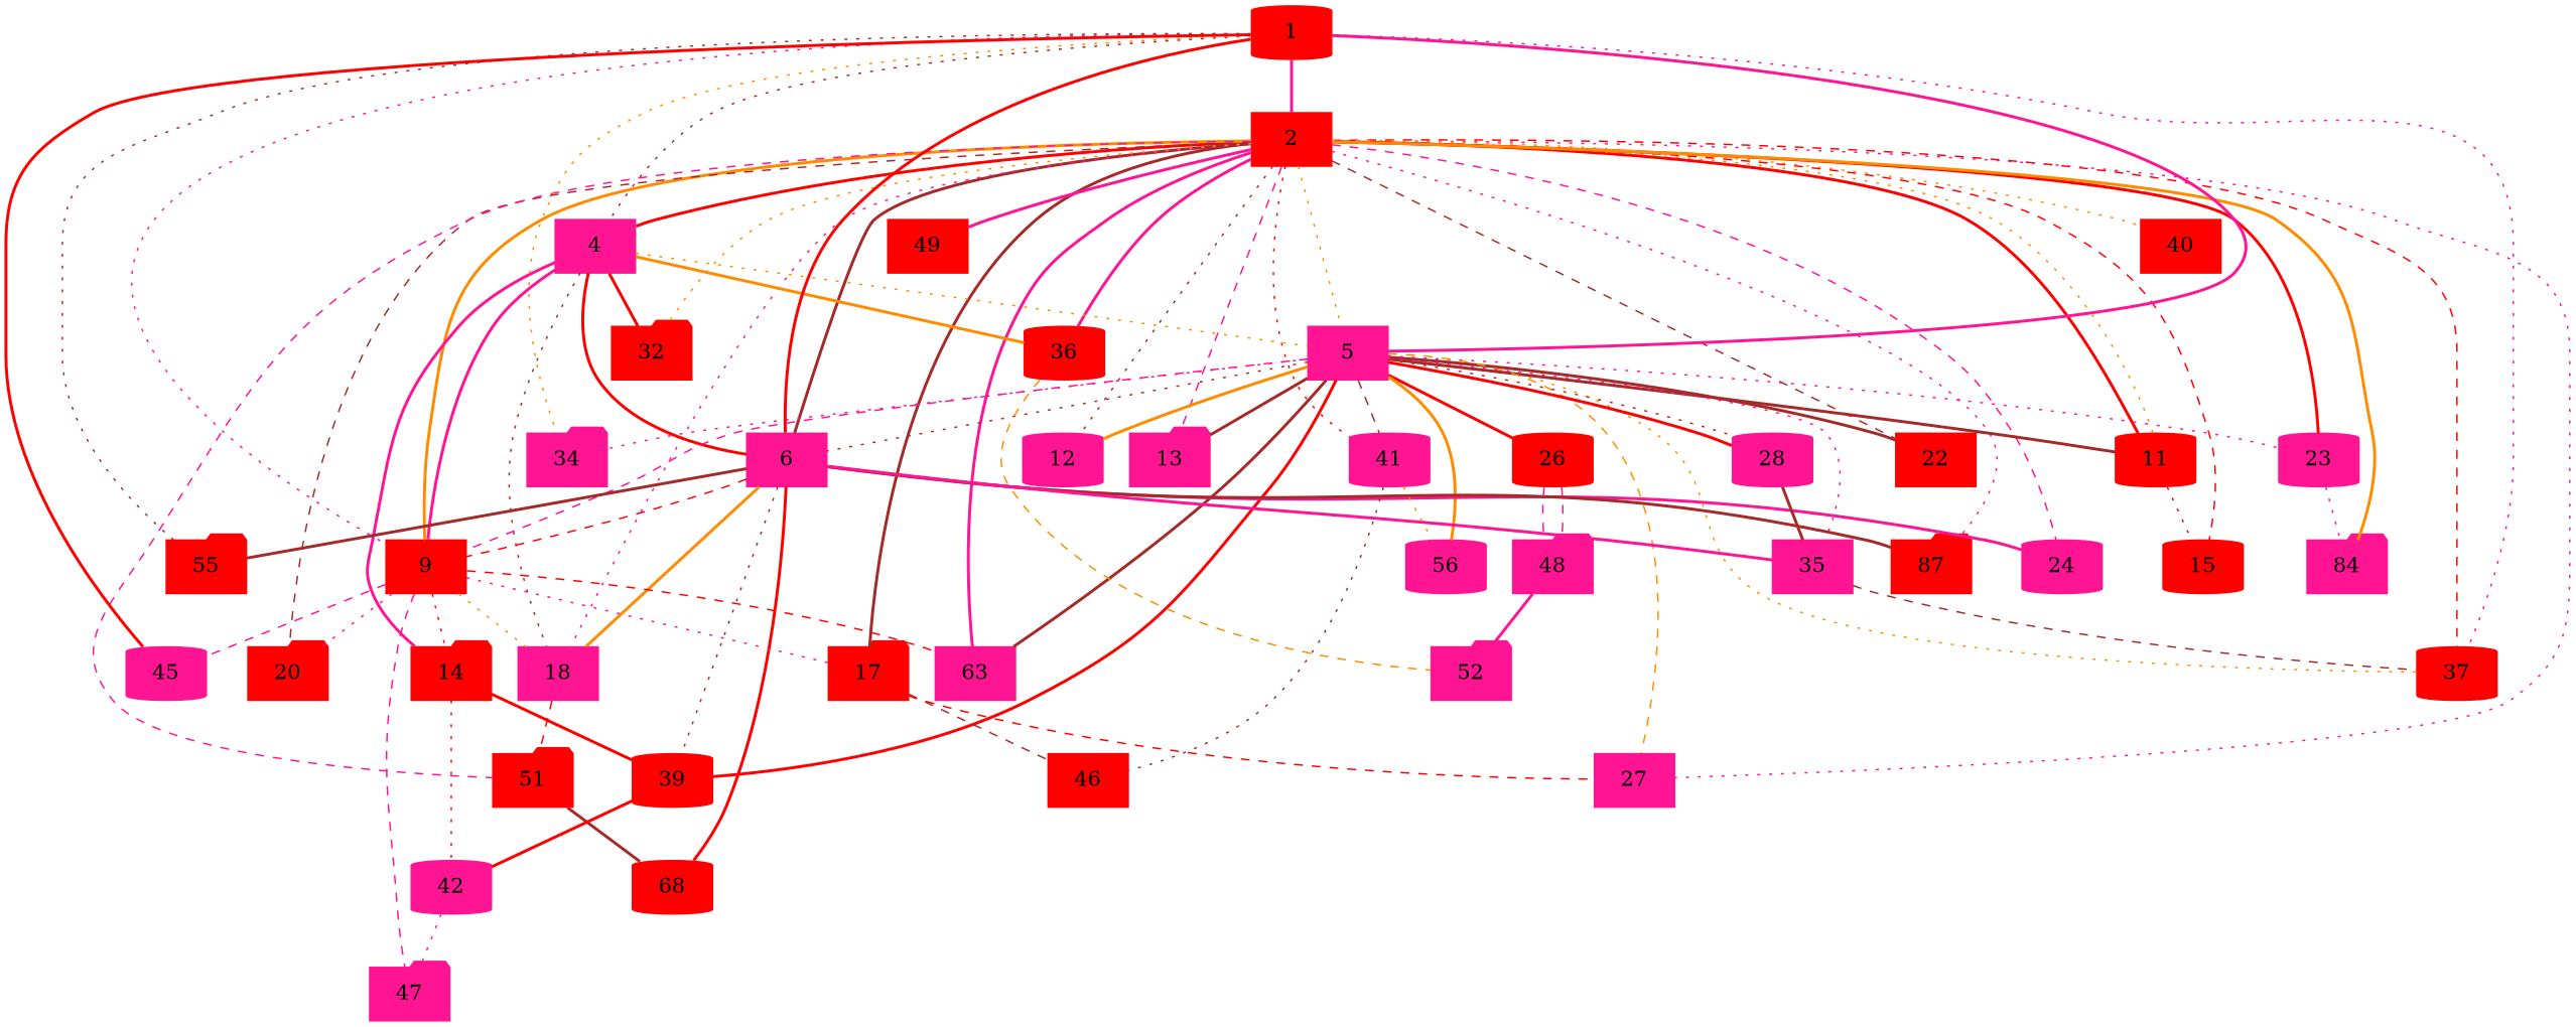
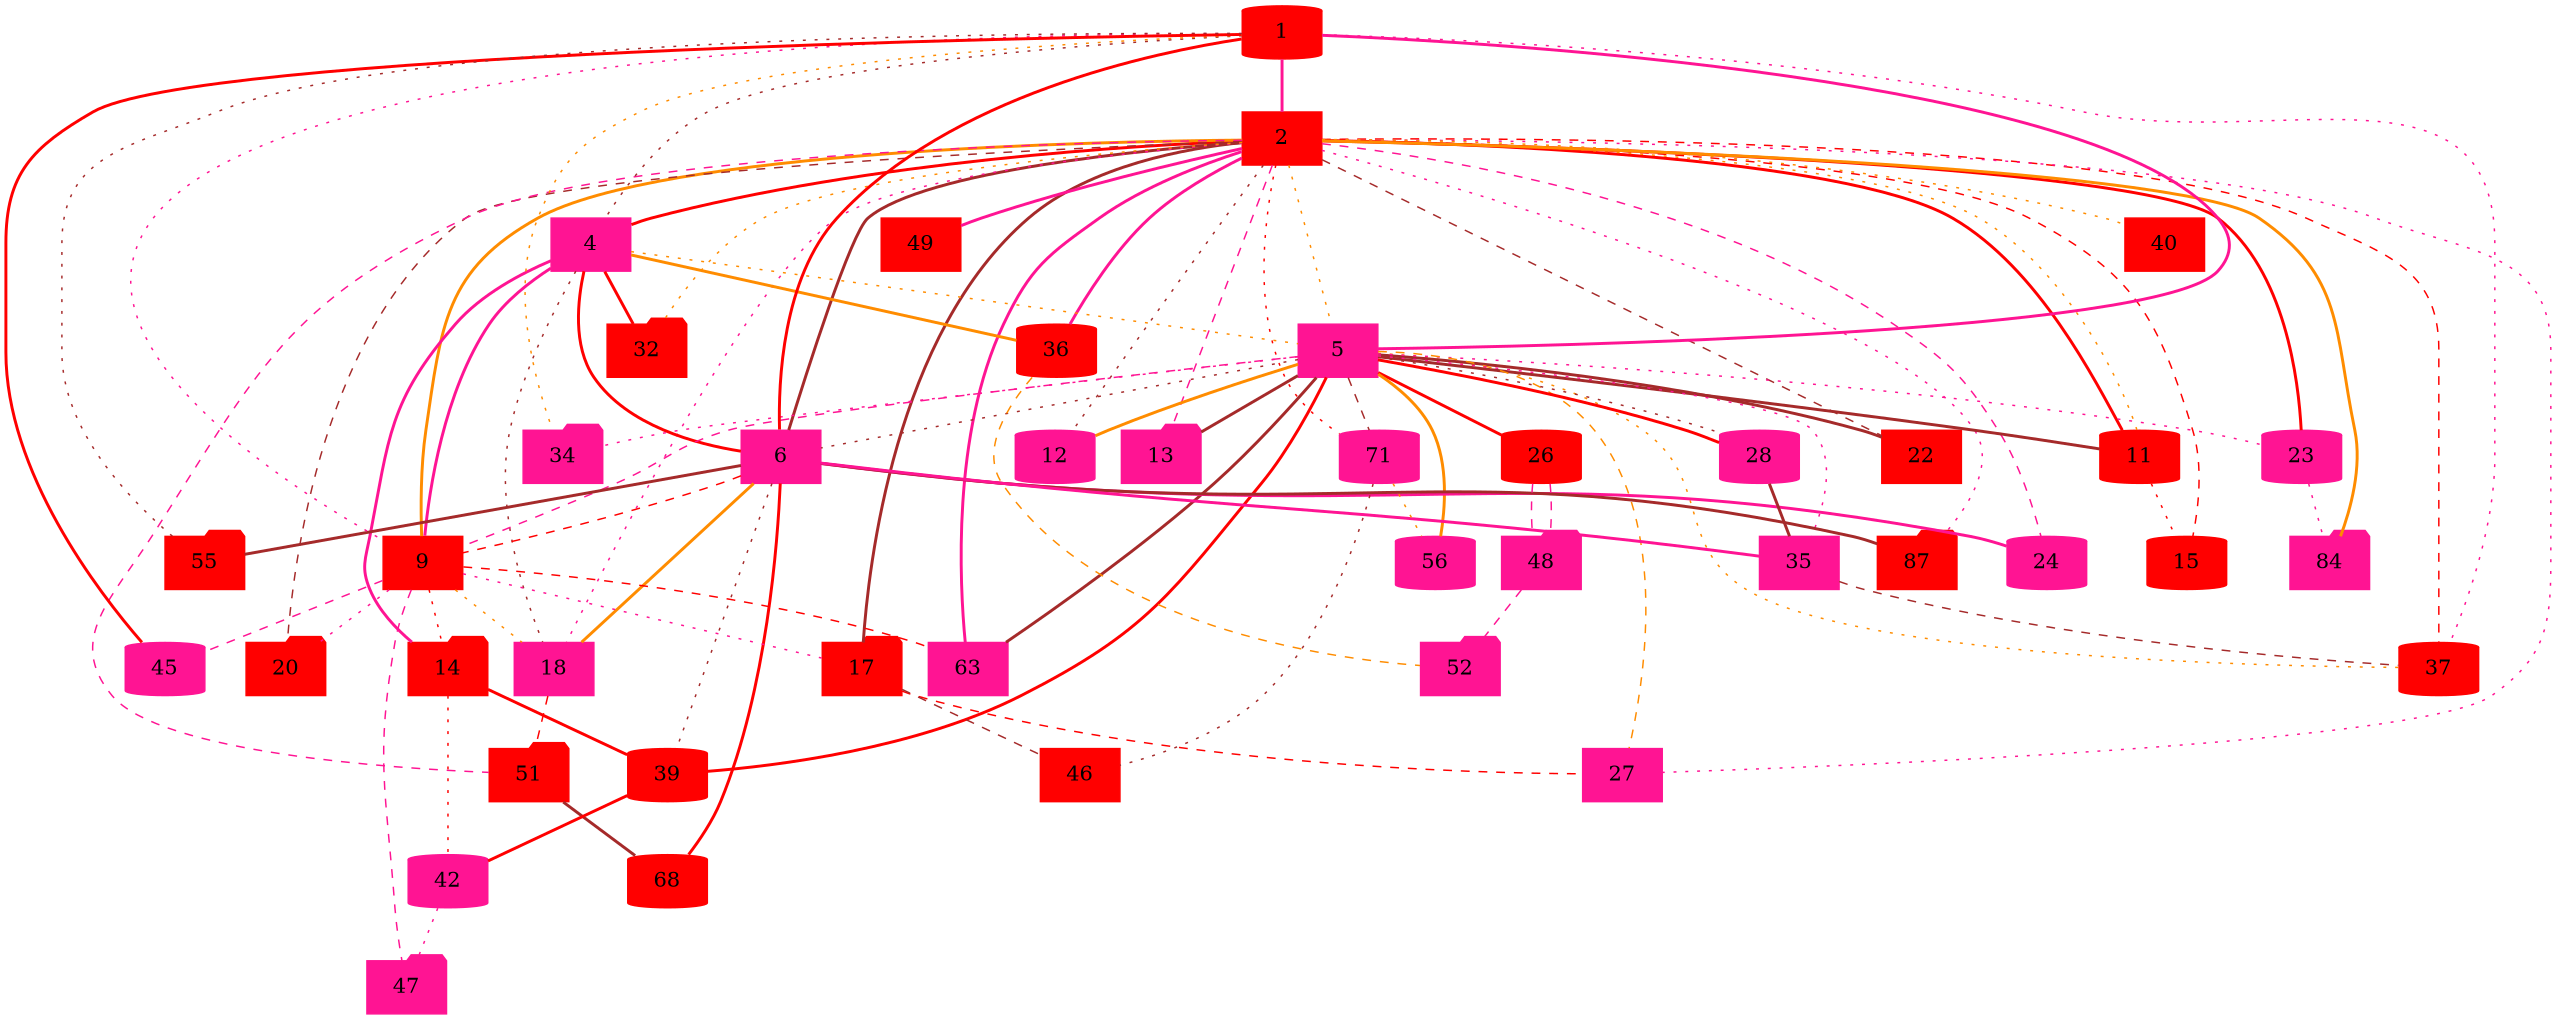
  graph {
    node [color=red shape=cylinder style=filled]
    edge [color=deeppink style=bold]
    2 [shape=box super="+70+78+31+19+3+30"]
    4 [color=deeppink shape=box]
    5 [color=deeppink shape=box super="+8+10+38"]
    6 [color=deeppink shape=box]
    9 [shape=box]
    37 [super="+74+57+59"]
    11
    12 [color=deeppink]
    13 [color=deeppink shape=folder]
    15
    17 [shape=folder super="+43"]
    18 [color=deeppink shape=box super="+44"]
    20 [shape=folder]
    22 [shape=box]
    23 [color=deeppink]
    24 [color=deeppink]
    27 [color=deeppink shape=box super="+66"]
    32 [shape=folder]
    36 [super="+64"]
    40 [shape=box]
-   41 [color=deeppink]
+   41 [color=deeppink label=71]
    49 [shape=box]
    51 [shape=folder super="+61"]
    63 [color=deeppink shape=box super="+80+73"]
    84 [color=deeppink shape=folder]
    87 [shape=folder]
    1
    34 [color=deeppink shape=folder]
    45 [color=deeppink]
    55 [shape=folder]
    14 [shape=folder super="+67"]
    26
    28 [color=deeppink]
    35 [color=deeppink shape=box super="+85"]
    39
    56 [color=deeppink]
    68
    47 [color=deeppink shape=folder]
    46 [shape=box]
    52 [color=deeppink shape=folder]
    42 [color=deeppink]
    48 [color=deeppink shape=folder]
    2 -- 4 [color=red weight=3]
    2 -- 5 [color=darkorange style=dotted weight=17]
    2 -- 6 [color=brown weight=4]
    2 -- 9 [color=darkorange weight=8]
    2 -- 37 [color=red style=dashed weight=3]
    2 -- 11 [color=red]
    2 -- 11 [color=darkorange style=dotted]
    2 -- 12 [color=brown style=dotted]
    2 -- 13 [style=dashed]
    2 -- 15 [color=red style=dashed]
    2 -- 17 [color=brown]
    2 -- 18 [style=dotted]
    2 -- 20 [color=brown style=dashed]
    2 -- 22 [color=brown style=dashed]
    2 -- 23 [color=red]
    2 -- 24 [style=dashed]
    2 -- 27 [style=dotted]
    2 -- 32 [color=darkorange style=dotted]
    2 -- 36 [weight=2]
    2 -- 40 [color=darkorange style=dotted weight=2]
    2 -- 41 [color=red style=dotted]
    2 -- 49 [weight=2]
    2 -- 51 [style=dashed weight=3]
    2 -- 63 [weight=2]
    2 -- 84 [color=darkorange]
    2 -- 87 [style=dotted]
    4 -- 5 [color=darkorange style=dotted weight=3]
    4 -- 6 [color=red]
    4 -- 9
    4 -- 18 [color=brown style=dotted]
    4 -- 32 [color=red]
    4 -- 36 [color=darkorange]
    4 -- 14
    5 -- 6 [color=brown style=dotted weight=5]
    5 -- 9 [style=dashed weight=3]
    5 -- 37 [color=darkorange style=dotted]
    5 -- 11 [color=brown]
    5 -- 12 [color=darkorange weight=2]
    5 -- 13 [color=brown]
    5 -- 22 [color=brown]
    5 -- 23 [style=dotted]
    5 -- 27 [color=darkorange style=dashed]
    5 -- 41 [color=brown style=dashed]
    5 -- 63 [color=brown]
    5 -- 34 [style=dotted]
    5 -- 26 [color=red weight=2]
    5 -- 28 [color=red]
    5 -- 28 [color=brown style=dotted]
    5 -- 35 [style=dotted]
    5 -- 39 [color=red]
    5 -- 56 [color=darkorange]
    6 -- 9 [color=red style=dashed]
    6 -- 18 [color=darkorange]
    6 -- 24
    6 -- 87 [color=brown]
    6 -- 55 [color=brown]
    6 -- 35
    6 -- 39 [color=brown style=dotted]
    6 -- 68 [color=red]
    9 -- 17 [style=dotted]
    9 -- 18 [color=darkorange style=dotted]
    9 -- 20 [style=dotted]
    9 -- 63 [color=red style=dashed]
    9 -- 45 [style=dashed]
    9 -- 14 [color=red style=dotted]
    9 -- 47 [style=dashed]
    11 -- 15 [color=red style=dotted]
    17 -- 27 [color=red style=dashed]
    17 -- 46 [color=brown style=dashed]
    18 -- 51 [color=red style=dashed]
    23 -- 84 [style=dotted]
    36 -- 52 [color=darkorange style=dashed]
    41 -- 56 [color=darkorange style=dotted]
    41 -- 46 [color=brown style=dotted]
    51 -- 68 [color=brown]
    1 -- 2 [weight=4]
    1 -- 4 [color=brown style=dotted]
    1 -- 5 [weight=3]
    1 -- 6 [color=red]
    1 -- 9 [style=dotted]
    1 -- 37 [style=dotted weight=2]
    1 -- 34 [color=darkorange style=dotted]
    1 -- 45 [color=red]
    1 -- 55 [color=brown style=dotted]
    14 -- 39 [color=red]
    14 -- 42 [color=red style=dotted]
    26 -- 48 [style=dashed]
    26 -- 48 [style=dashed]
    28 -- 35 [color=brown]
    35 -- 37 [color=brown style=dashed]
    39 -- 42 [color=red]
    42 -- 47 [style=dotted]
-   48 -- 52
+   48 -- 52 [style=dashed]
  }
